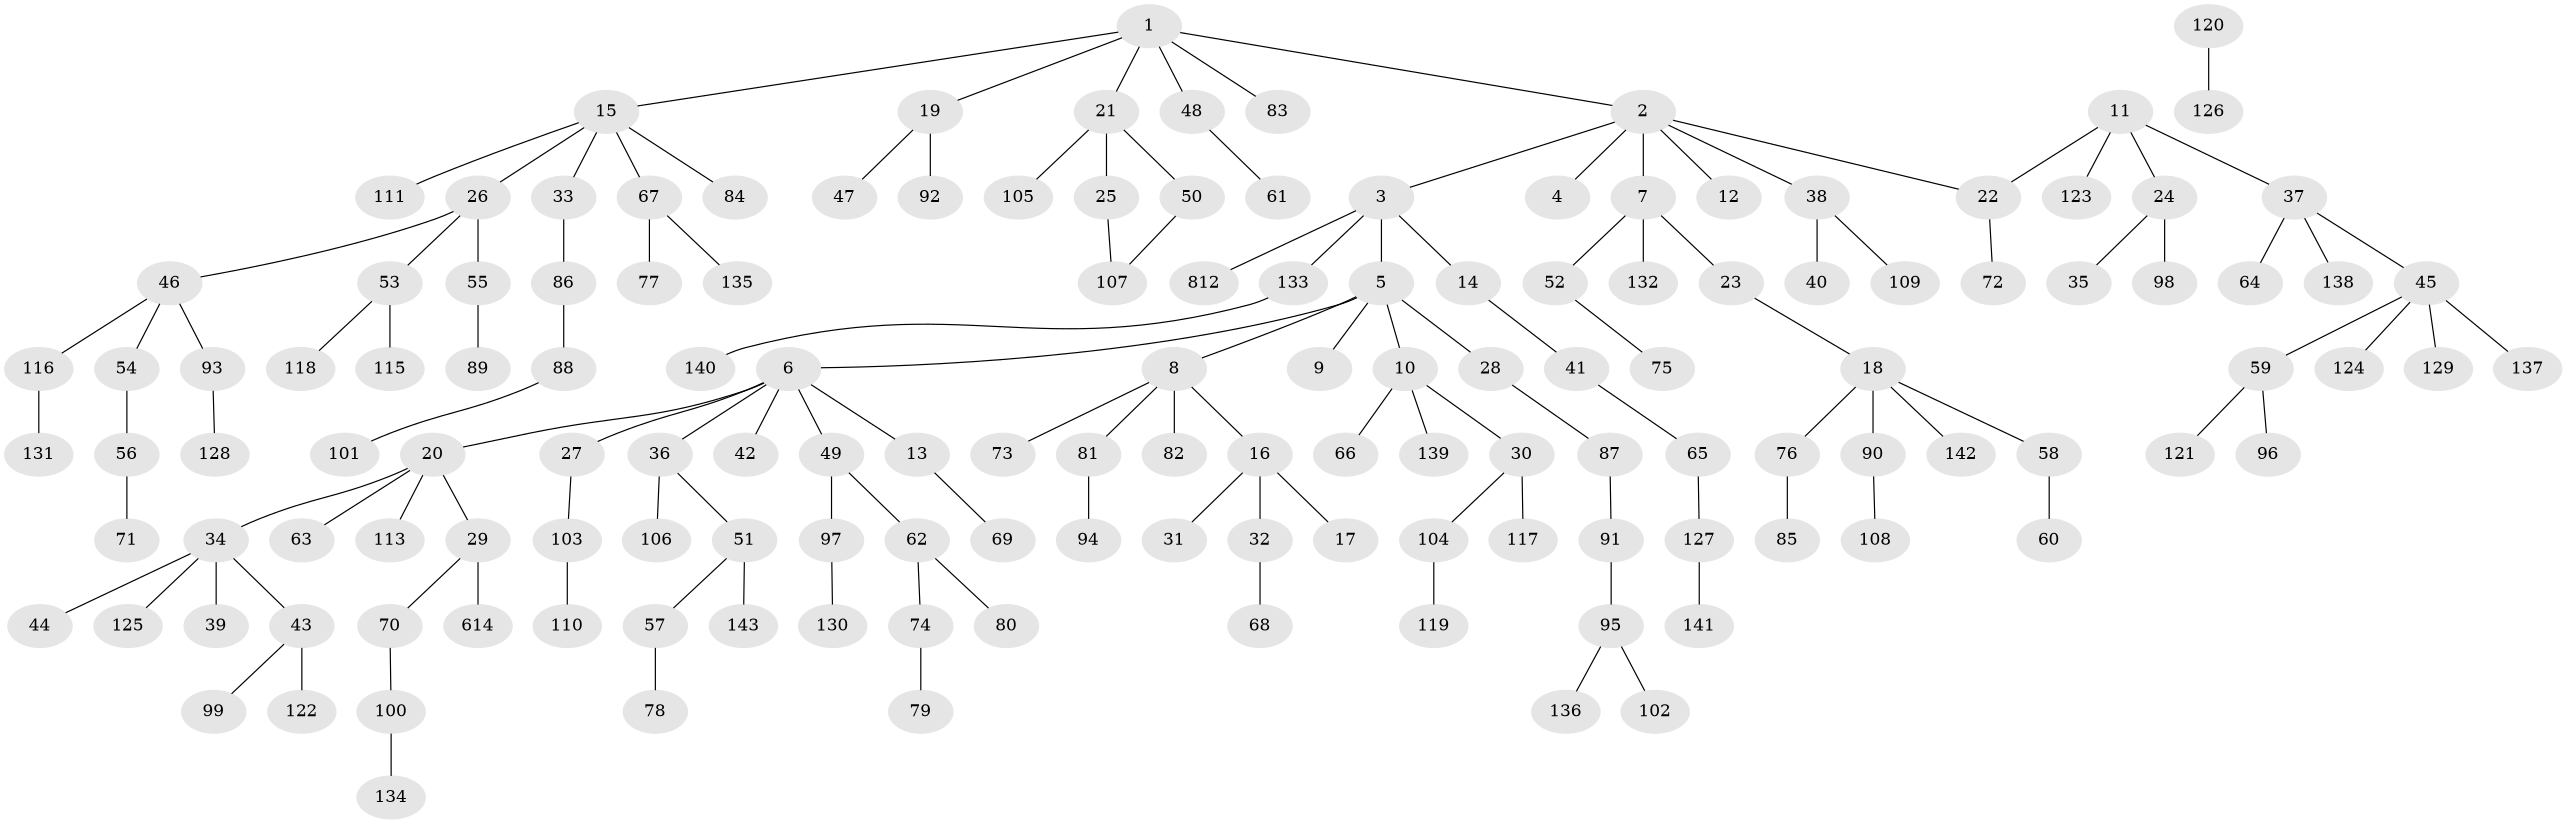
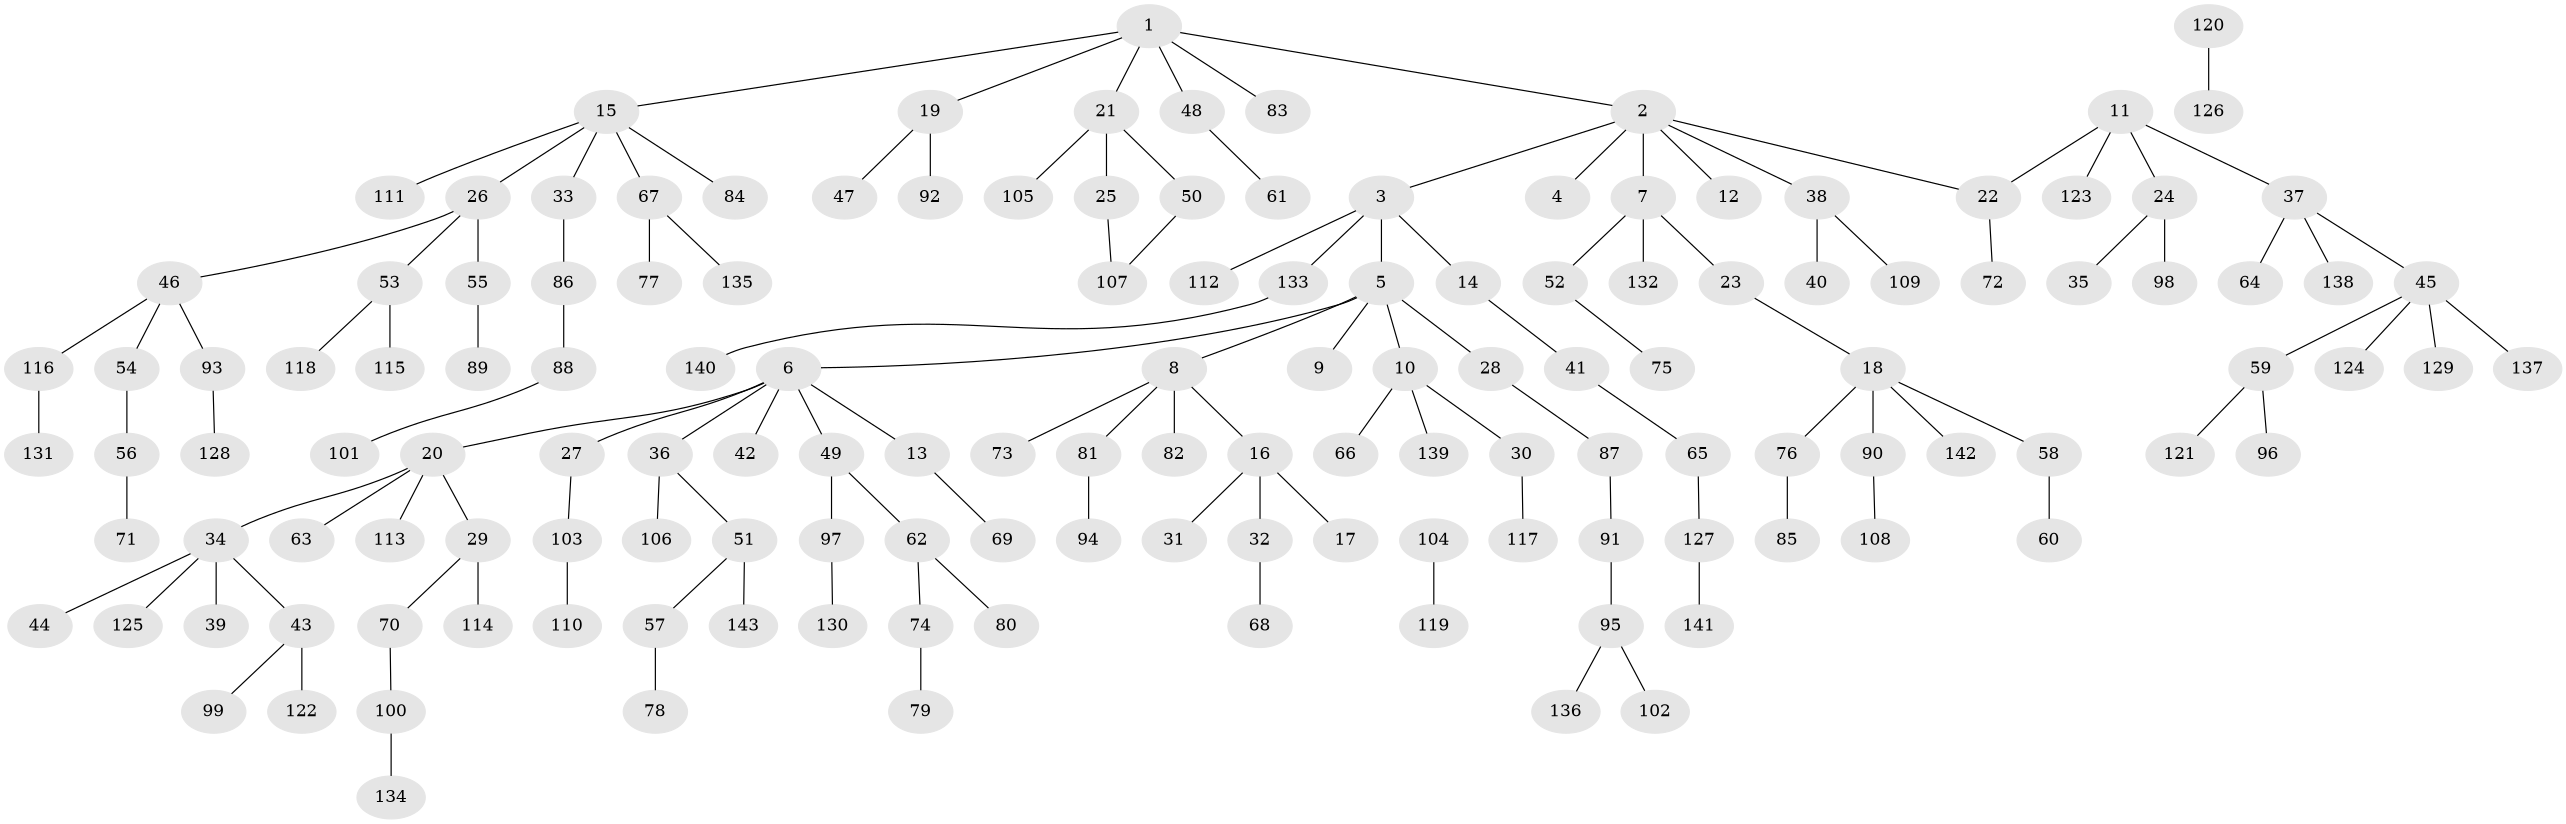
  graph {
    node [color=gray90 style=filled]
    1
    2
    15
    19
    21
    48
    83
    3
    4
    7
    12
    38
    22
    26
    33
    67
    84
    111
    47
    92
    25
    50
    105
    61
    5
    14
-   112 [label=812]
+   112
    133
    23
    52
    132
    11
    24
    37
    123
    40
    109
    6
    8
    9
    10
    28
    41
    140
    18
    58
    76
    90
    142
    13
    20
    27
    36
    42
    49
    16
    73
    81
    82
    30
    66
    139
    87
    69
    29
    34
    63
    113
    103
    51
    106
    62
    97
    75
    17
    31
    32
    94
    104
    117
    72
    35
    98
    45
    64
    138
    65
    46
    53
    55
    86
    77
    135
    68
    60
    85
    108
    70
-   114 [label=614]
+   114
    39
    43
    44
    125
    107
    54
    93
    116
    115
    118
    89
    110
    91
    100
    119
    88
    99
    122
    57
    143
    59
    124
    129
    137
    127
    96
    121
    56
    128
    131
    74
    80
    130
    120
    126
    78
    71
    79
    141
    134
    101
    95
    102
    136
    1 -- 2
    1 -- 15
    1 -- 19
    1 -- 21
    1 -- 48
    1 -- 83
    2 -- 3
    2 -- 4
    2 -- 7
    2 -- 12
    2 -- 38
    2 -- 22
    15 -- 26
    15 -- 33
    15 -- 67
    15 -- 84
    15 -- 111
    19 -- 47
    19 -- 92
    21 -- 25
    21 -- 50
    21 -- 105
    48 -- 61
    3 -- 5
    3 -- 14
    3 -- 112
    3 -- 133
    7 -- 23
    7 -- 52
    7 -- 132
    38 -- 40
    38 -- 109
    22 -- 72
    26 -- 46
    26 -- 53
    26 -- 55
    33 -- 86
    67 -- 77
    67 -- 135
    25 -- 107
    50 -- 107
    5 -- 6
    5 -- 8
    5 -- 9
    5 -- 10
    5 -- 28
    14 -- 41
    133 -- 140
    23 -- 18
    52 -- 75
    11 -- 22
    11 -- 24
    11 -- 37
    11 -- 123
    24 -- 35
    24 -- 98
    37 -- 45
    37 -- 64
    37 -- 138
    6 -- 13
    6 -- 20
    6 -- 27
    6 -- 36
    6 -- 42
    6 -- 49
    8 -- 16
    8 -- 73
    8 -- 81
    8 -- 82
    10 -- 30
    10 -- 66
    10 -- 139
    28 -- 87
    41 -- 65
    18 -- 58
    18 -- 76
    18 -- 90
    18 -- 142
    58 -- 60
    76 -- 85
    90 -- 108
    13 -- 69
    20 -- 29
    20 -- 34
    20 -- 63
    20 -- 113
    27 -- 103
    36 -- 51
    36 -- 106
    49 -- 62
    49 -- 97
    16 -- 17
    16 -- 31
    16 -- 32
    81 -- 94
-   30 -- 104
    30 -- 117
    87 -- 91
    29 -- 70
    29 -- 114
    34 -- 39
    34 -- 43
    34 -- 44
    34 -- 125
    103 -- 110
    51 -- 57
    51 -- 143
    62 -- 74
    62 -- 80
    97 -- 130
    32 -- 68
    104 -- 119
    45 -- 59
    45 -- 124
    45 -- 129
    45 -- 137
    65 -- 127
    46 -- 54
    46 -- 93
    46 -- 116
    53 -- 115
    53 -- 118
    55 -- 89
    86 -- 88
    70 -- 100
    43 -- 99
    43 -- 122
    54 -- 56
    93 -- 128
    116 -- 131
    91 -- 95
    100 -- 134
    88 -- 101
    57 -- 78
    59 -- 96
    59 -- 121
    127 -- 141
    56 -- 71
    74 -- 79
    120 -- 126
    95 -- 102
    95 -- 136
  }
